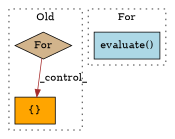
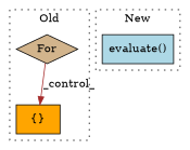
  digraph {
    node [shape=box style=filled]
    n1 [a=107 l="4,10" label=For s="2116,2133" shape=diamond fillcolor=tan]
    n2 [a=59 l="1,0" label="{}" s="2243,2266" fillcolor=orange]
    n3 [a=75 l="19,1" label="evaluate()" s="4593,4622" fillcolor=lightblue]
    subgraph cluster_1 {
      label=Old
      style=dotted
      n1
      n2
    }
    subgraph cluster_2 {
-     label=For
+     label=New
      style=dotted
      n3
    }
    n1 -> n2 [label=_control_ color=brown style=solid]
  }
